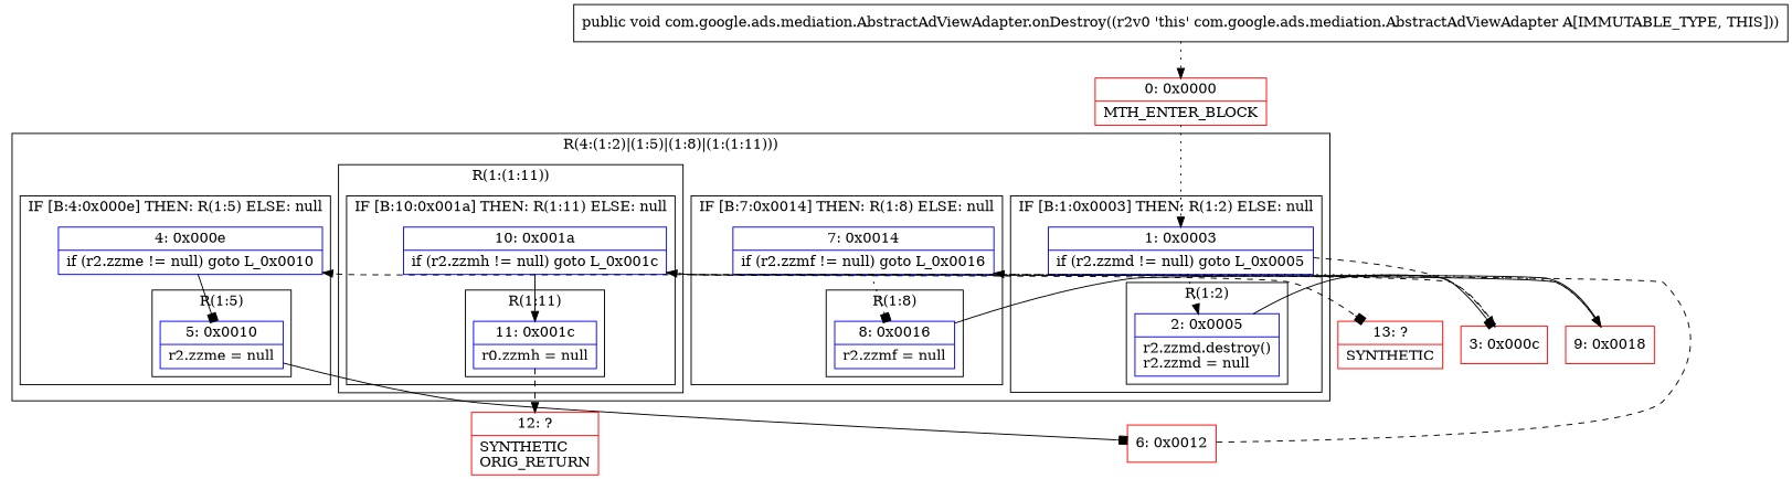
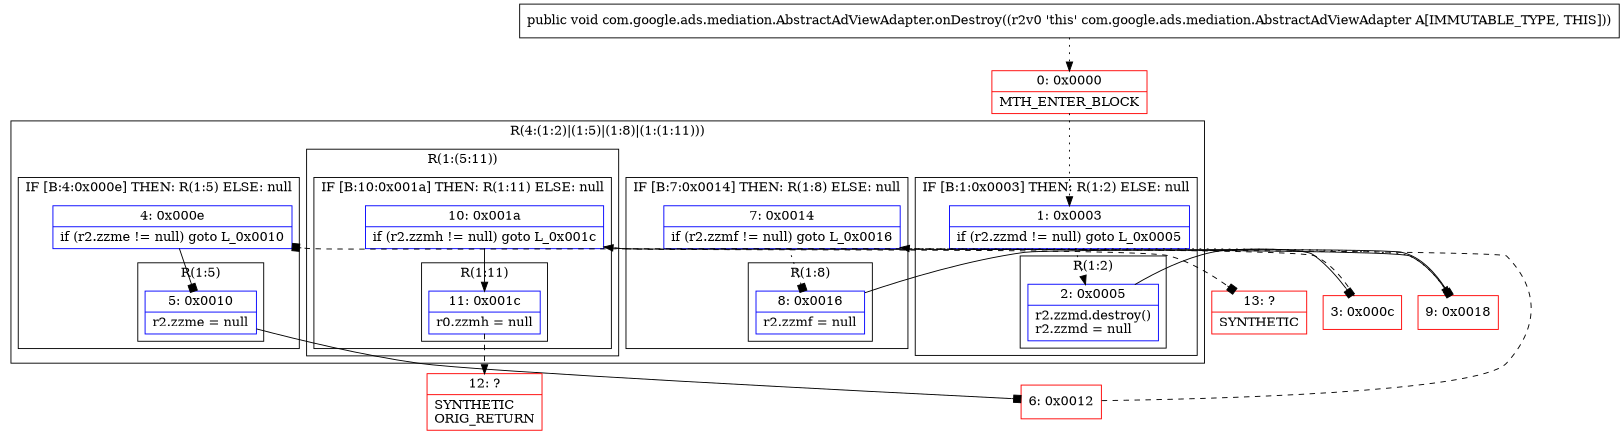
  digraph {
    node [color=blue shape=record]
    edge [arrowhead=normal style=solid]
    n1 [label="{2\:\ 0x0005|r2.zzmd.destroy()\lr2.zzmd = null\l}"]
    n2 [label="{1\:\ 0x0003|if (r2.zzmd != null) goto L_0x0005\l}"]
    n3 [label="{5\:\ 0x0010|r2.zzme = null\l}"]
    n4 [label="{4\:\ 0x000e|if (r2.zzme != null) goto L_0x0010\l}"]
    n5 [label="{8\:\ 0x0016|r2.zzmf = null\l}"]
    n6 [label="{7\:\ 0x0014|if (r2.zzmf != null) goto L_0x0016\l}"]
    n7 [label="{11\:\ 0x001c|r0.zzmh = null\l}"]
    n8 [label="{10\:\ 0x001a|if (r2.zzmh != null) goto L_0x001c\l}"]
    n9 [color=red label="{3\:\ 0x000c}"]
    n10 [color=red label="{6\:\ 0x0012}"]
    n11 [color=red label="{9\:\ 0x0018}"]
    n12 [color=red label="{12\:\ ?|SYNTHETIC\lORIG_RETURN\l}"]
    n13 [color=red label="{13\:\ ?|SYNTHETIC\l}"]
    n14 [color=red label="{0\:\ 0x0000|MTH_ENTER_BLOCK\l}"]
    n15 [label="{public void com.google.ads.mediation.AbstractAdViewAdapter.onDestroy((r2v0 'this' com.google.ads.mediation.AbstractAdViewAdapter A[IMMUTABLE_TYPE, THIS])) }" color=""]
    subgraph cluster_1 {
      label="R(4:(1:2)|(1:5)|(1:8)|(1:(1:11)))"
      subgraph cluster_2 {
        label="IF [B:1:0x0003] THEN: R(1:2) ELSE: null"
        n2
        subgraph cluster_3 {
          label="R(1:2)"
          n1
        }
      }
      subgraph cluster_4 {
        label="IF [B:4:0x000e] THEN: R(1:5) ELSE: null"
        n4
        subgraph cluster_5 {
          label="R(1:5)"
          n3
        }
      }
      subgraph cluster_6 {
        label="IF [B:7:0x0014] THEN: R(1:8) ELSE: null"
        n6
        subgraph cluster_7 {
          label="R(1:8)"
          n5
        }
      }
      subgraph cluster_8 {
-       label="R(1:(1:11))"
+       label="R(1:(5:11))"
        subgraph cluster_9 {
          label="IF [B:10:0x001a] THEN: R(1:11) ELSE: null"
          n8
          subgraph cluster_10 {
            label="R(1:11)"
            n7
          }
        }
      }
    }
    n1 -> n9 [arrowhead=box]
    n2 -> n1 [style=dotted]
-   n2 -> n9 [style=dashed]
    n3 -> n10 [arrowhead=box]
    n4 -> n3 [arrowhead=box]
-   n5 -> n11
+   n5 -> n11 [arrowhead=box]
    n6 -> n5 [arrowhead=box style=dotted]
    n6 -> n11 [style=dotted]
    n7 -> n12 [style=dashed]
    n8 -> n7
    n8 -> n13 [arrowhead=box style=dashed]
-   n9 -> n4 [style=dashed]
+   n9 -> n4 [arrowhead=box style=dashed]
    n10 -> n6 [style=dashed]
    n11 -> n8
    n14 -> n2 [style=dotted]
    n15 -> n14 [style=dotted]
  }
